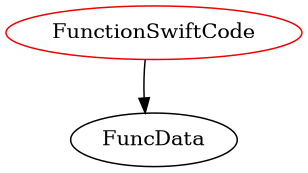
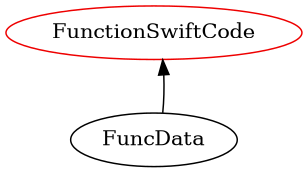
  digraph {
    n1 [color=red2 label=FunctionSwiftCode shape=oval]
    FuncData
-   n1 -> FuncData
+   FuncData -> n1
  }
